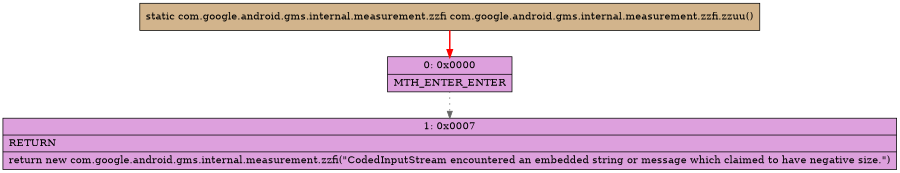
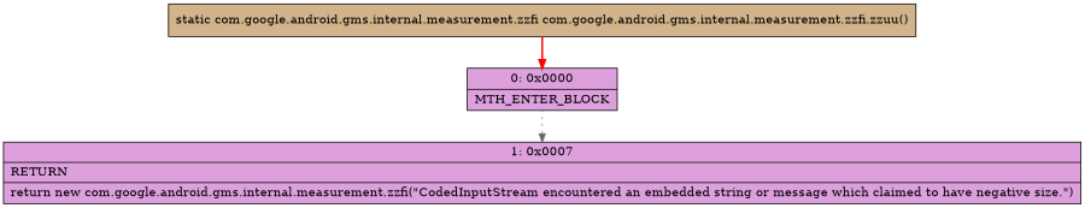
  digraph {
    node [shape=record style=filled fillcolor=plum]
-   n1 [label="{0\:\ 0x0000|MTH_ENTER_ENTER\l}"]
+   n1 [label="{0\:\ 0x0000|MTH_ENTER_BLOCK\l}"]
    n2 [label="{1\:\ 0x0007|RETURN\l|return new com.google.android.gms.internal.measurement.zzfi(\"CodedInputStream encountered an embedded string or message which claimed to have negative size.\")\l}"]
    n3 [label="{static com.google.android.gms.internal.measurement.zzfi com.google.android.gms.internal.measurement.zzfi.zzuu() }" fillcolor=tan]
    n1 -> n2 [color=gray40 style=dotted]
    n3 -> n1 [color=red style=bold]
  }
